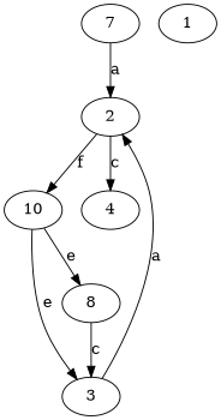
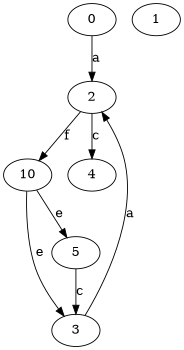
  strict digraph {
-   0 [label=7]
+   0
    2
    10
    4
    1
    3
-   8
+   8 [label=5]
    0 -> 2 [label=a]
    2 -> 10 [label=f]
    2 -> 4 [label=c]
    10 -> 3 [label=e]
    10 -> 8 [label=e]
    3 -> 2 [label=a]
    8 -> 3 [label=c]
  }
